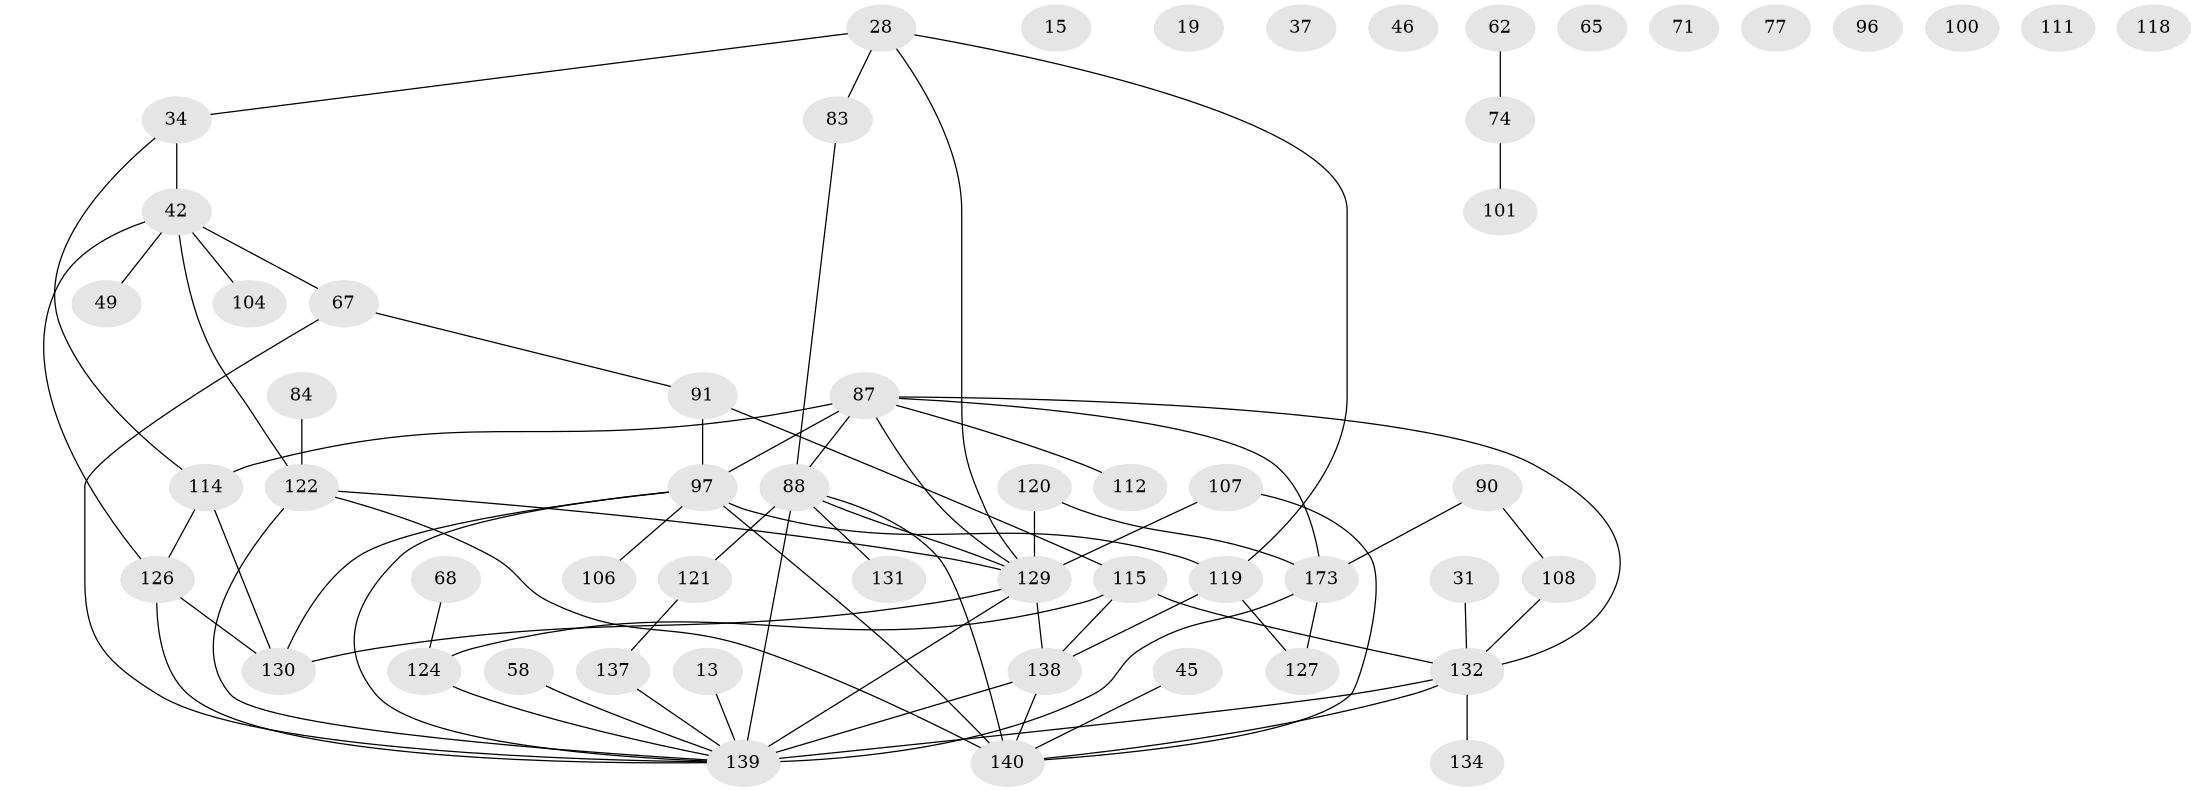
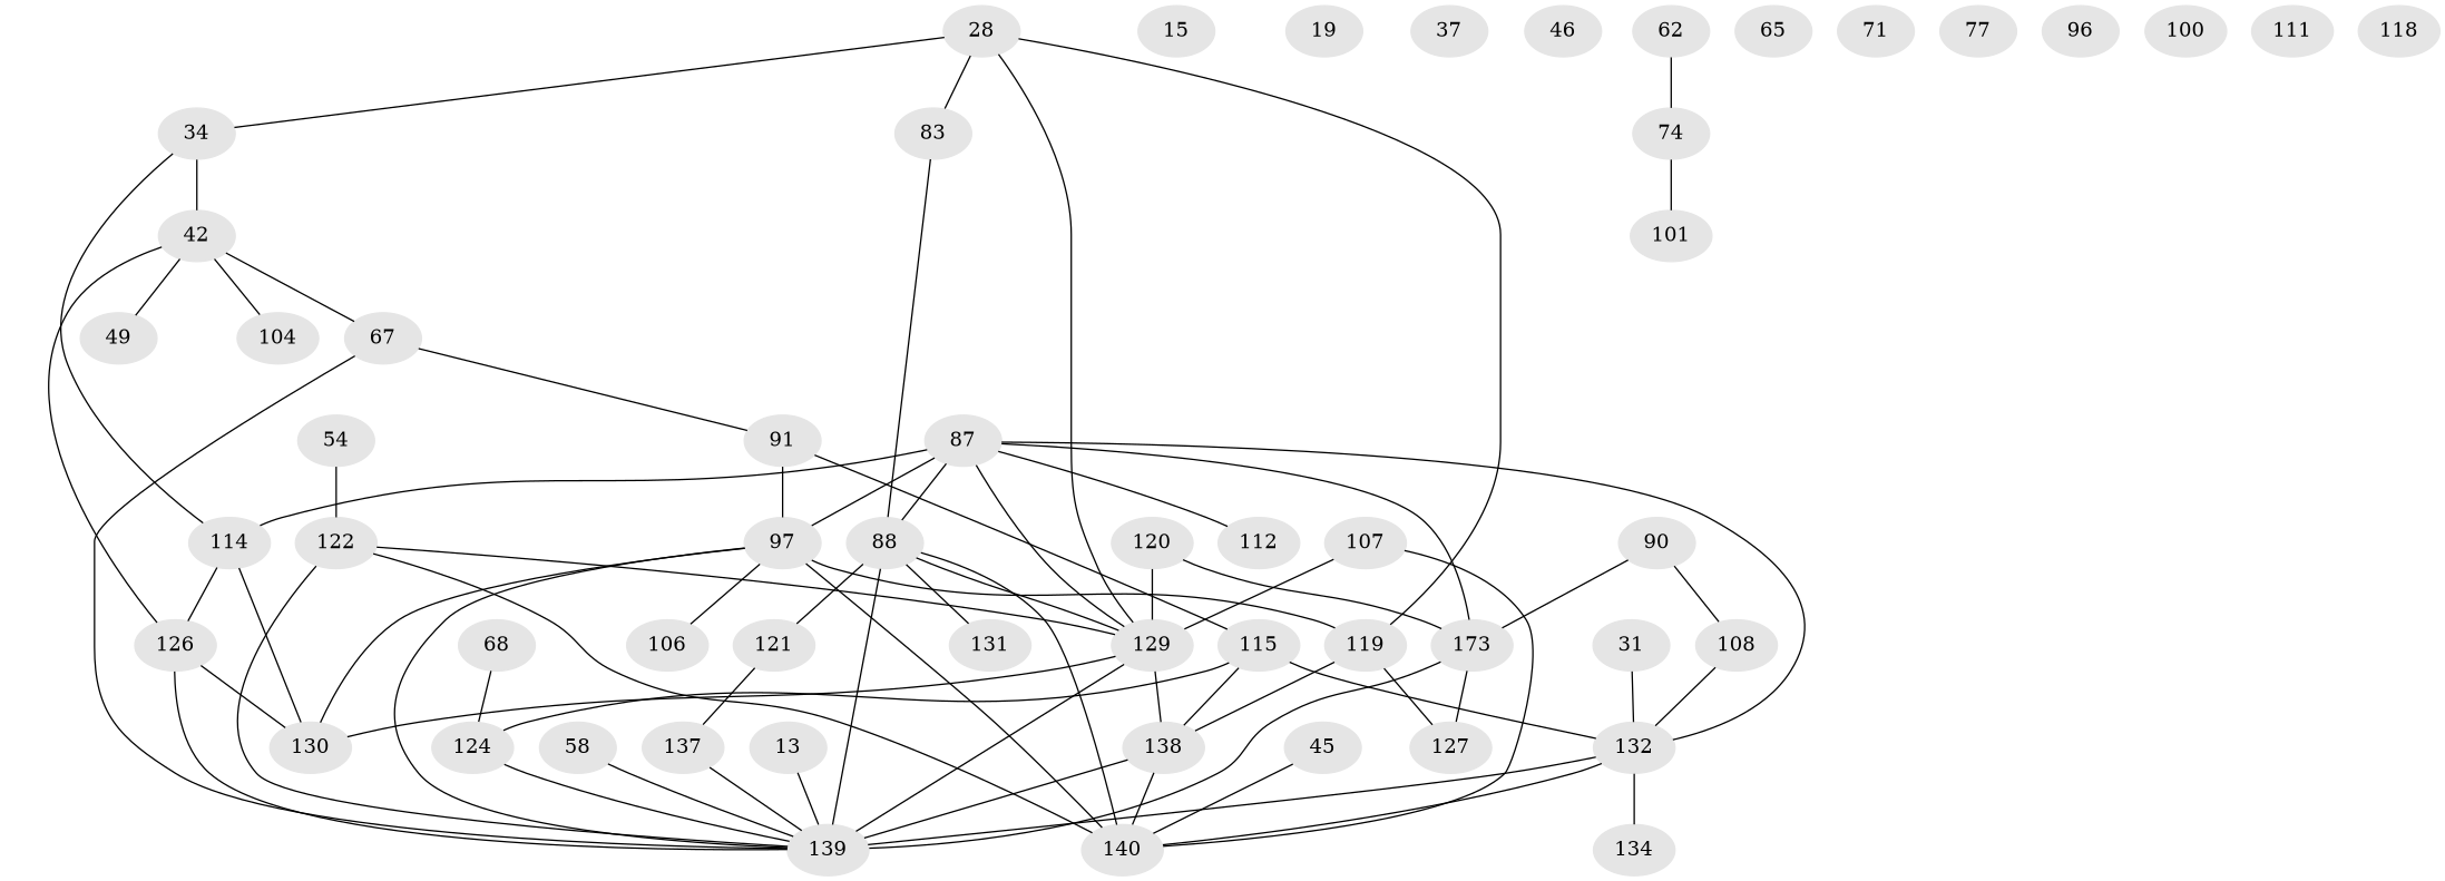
  graph {
    node [color=gray90 style=filled]
    139 [super="+66+85+133+135"]
    13
    15
    19
    28
    34
    83
    119 [super="+86+102"]
    129 [super="+79+125"]
    42 [super="+36"]
    114 [super="+12+92+76"]
    88 [super="+53"]
    138 [super="+136"]
    127
    130
    132 [super="+98+60"]
    140 [super="+117"]
    134 [super="+94"]
    31
    49
    67 [super="+44+59+40"]
    104
    122 [super="+10"]
    126 [super="+113"]
    37
    91 [super="+4"]
    45
    46
    58
    62
    74
    101
    65
    115 [super="+56"]
    97 [super="+47+25+89+54"]
    68 [super="+17"]
    124 [super="+110"]
    71
    77
    121
    131
-   84
+   84 [label=54]
    87 [super="+2+50+48+20"]
    112
    n45 [label=173 super="+80"]
    106
    137
    90 [super="+72+1"]
    108
    96
    100
    107
    111
    118
    120 [super="+8"]
    13 -- 139
    28 -- 34
    28 -- 83
    28 -- 119
    28 -- 129
    34 -- 42
    34 -- 114
    83 -- 88
    119 -- 138 [weight=2]
    119 -- 127
    129 -- 139 [weight=4]
    129 -- 138
    129 -- 130 [weight=2]
    42 -- 49
    42 -- 67 [weight=2]
    42 -- 104
-   42 -- 122 [weight=2]
    42 -- 126
    114 -- 130
    114 -- 126 [weight=2]
    88 -- 139 [weight=2]
    88 -- 129
    88 -- 140 [weight=2]
    88 -- 121
    88 -- 131
    138 -- 139 [weight=2]
    138 -- 140
    132 -- 139
    132 -- 140 [weight=2]
    132 -- 134 [weight=2]
    31 -- 132
    67 -- 139 [weight=4]
    67 -- 91
    122 -- 139
    122 -- 129
    122 -- 140
    126 -- 139
    126 -- 130
    91 -- 115
    91 -- 97
    45 -- 140
    58 -- 139
    62 -- 74
    74 -- 101
    115 -- 138
    115 -- 132
    115 -- 124 [weight=2]
    97 -- 139 [weight=2]
    97 -- 119
    97 -- 130
    97 -- 140 [weight=2]
    97 -- 106
    68 -- 124
    124 -- 139 [weight=2]
    121 -- 137
    84 -- 122
    87 -- 129
    87 -- 114 [weight=2]
    87 -- 88 [weight=2]
    87 -- 132 [weight=2]
    87 -- 97 [weight=2]
    87 -- 112
    87 -- n45
    n45 -- 139 [weight=4]
    n45 -- 127
    137 -- 139
    90 -- n45
    90 -- 108
    108 -- 132
    107 -- 129
    107 -- 140
    120 -- 129 [weight=3]
    120 -- n45
  }
